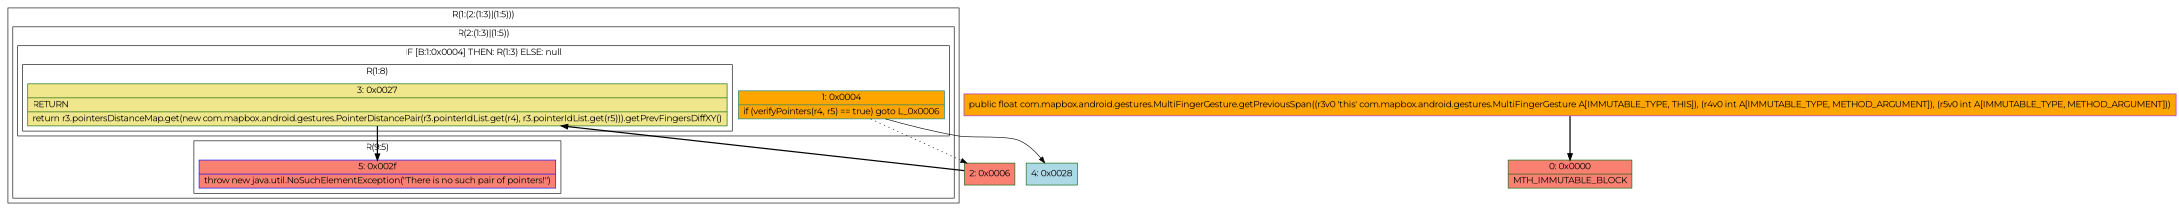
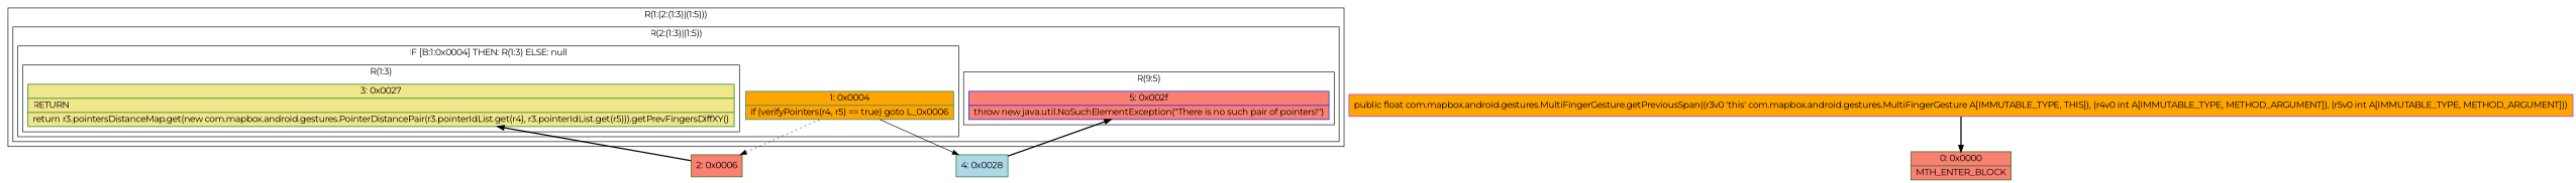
  digraph {
    fontname=Montserrat
    node [color=darkgreen fillcolor=salmon fontname=Montserrat shape=record style=filled]
    edge [fontname=Montserrat style=bold]
    n1 [fillcolor=khaki label="{3\:\ 0x0027|RETURN\l|return r3.pointersDistanceMap.get(new com.mapbox.android.gestures.PointerDistancePair(r3.pointerIdList.get(r4), r3.pointerIdList.get(r5))).getPrevFingersDiffXY()\l}"]
    n2 [color=teal fillcolor=orange label="{1\:\ 0x0004|if (verifyPointers(r4, r5) == true) goto L_0x0006\l}"]
    n3 [color=blue label="{5\:\ 0x002f|throw new java.util.NoSuchElementException(\"There is no such pair of pointers!\")\l}"]
    n4 [label="{2\:\ 0x0006}"]
    n5 [fillcolor=lightblue label="{4\:\ 0x0028}"]
-   n6 [label="{0\:\ 0x0000|MTH_IMMUTABLE_BLOCK\l}"]
+   n6 [label="{0\:\ 0x0000|MTH_ENTER_BLOCK\l}"]
    n7 [color=purple fillcolor=orange label="{public float com.mapbox.android.gestures.MultiFingerGesture.getPreviousSpan((r3v0 'this' com.mapbox.android.gestures.MultiFingerGesture A[IMMUTABLE_TYPE, THIS]), (r4v0 int A[IMMUTABLE_TYPE, METHOD_ARGUMENT]), (r5v0 int A[IMMUTABLE_TYPE, METHOD_ARGUMENT])) }"]
    subgraph cluster_1 {
      label="R(1:(2:(1:3)|(1:5)))"
      subgraph cluster_2 {
        label="R(2:(1:3)|(1:5))"
        subgraph cluster_3 {
          label="IF [B:1:0x0004] THEN: R(1:3) ELSE: null"
          n2
          subgraph cluster_4 {
-           label="R(1:8)"
+           label="R(1:3)"
            n1
          }
        }
        subgraph cluster_5 {
          label="R(9:5)"
          n3
        }
      }
    }
    n2 -> n4 [style=dotted]
    n2 -> n5 [style=solid]
    n4 -> n1
-   n1 -> n3
+   n5 -> n3
    n7 -> n6
  }
